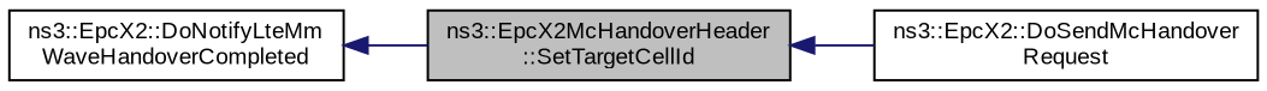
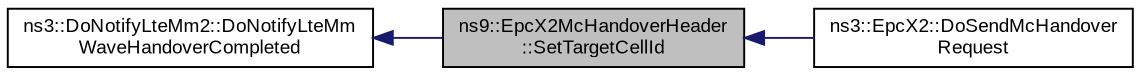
  digraph {
    fontname="Liberation Sans"
    rankdir=LR
    node [color=black fillcolor=white fontname="Liberation Sans" fontsize=10 shape=record style=filled]
    edge [color=midnightblue dir=back fontname="Liberation Sans" fontsize=10 labelfontname=Helvetica labelfontsize=10 style=solid]
-   n1 [fillcolor=grey75 fontcolor=black height=0.2 label="ns3::EpcX2McHandoverHeader\l::SetTargetCellId" width=0.4]
+   n1 [fillcolor=grey75 fontcolor=black height=0.2 label="ns9::EpcX2McHandoverHeader\l::SetTargetCellId" width=0.4]
    n2 [height=0.2 label="ns3::EpcX2::DoSendMcHandover\lRequest" width=0.4]
-   n3 [height=0.2 label="ns3::EpcX2::DoNotifyLteMm\lWaveHandoverCompleted" width=0.4]
+   n3 [height=0.2 label="ns3::DoNotifyLteMm2::DoNotifyLteMm\lWaveHandoverCompleted" width=0.4]
    n1 -> n2
    n3 -> n1
  }
